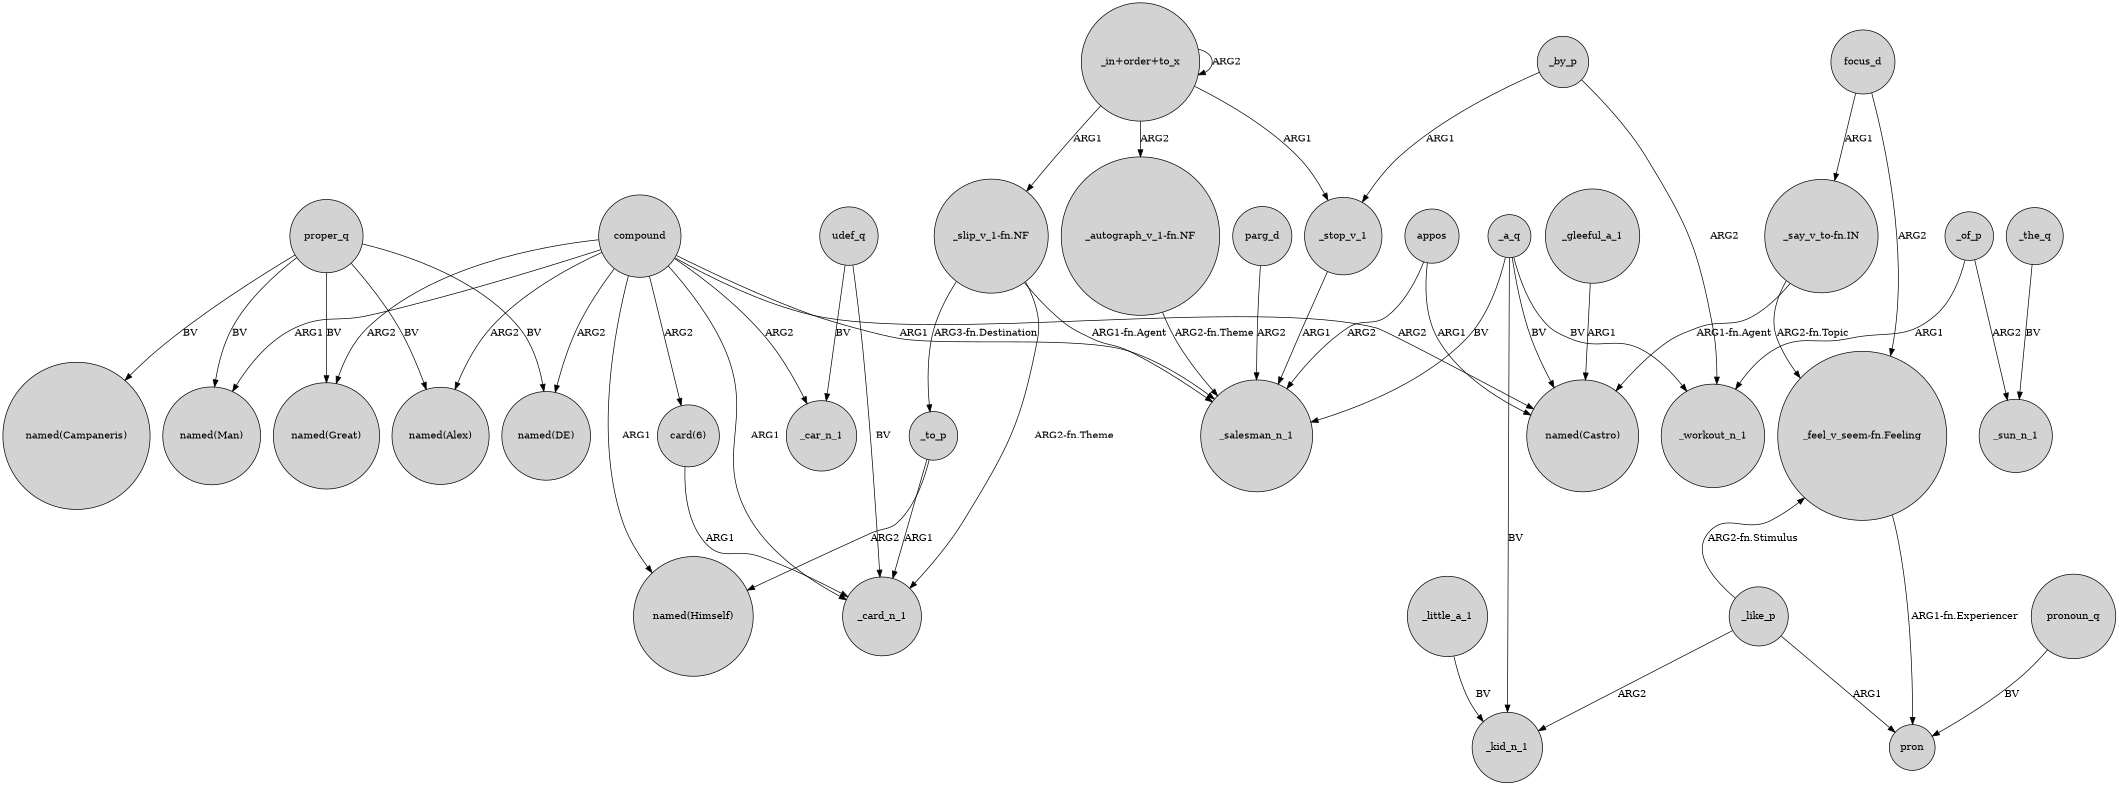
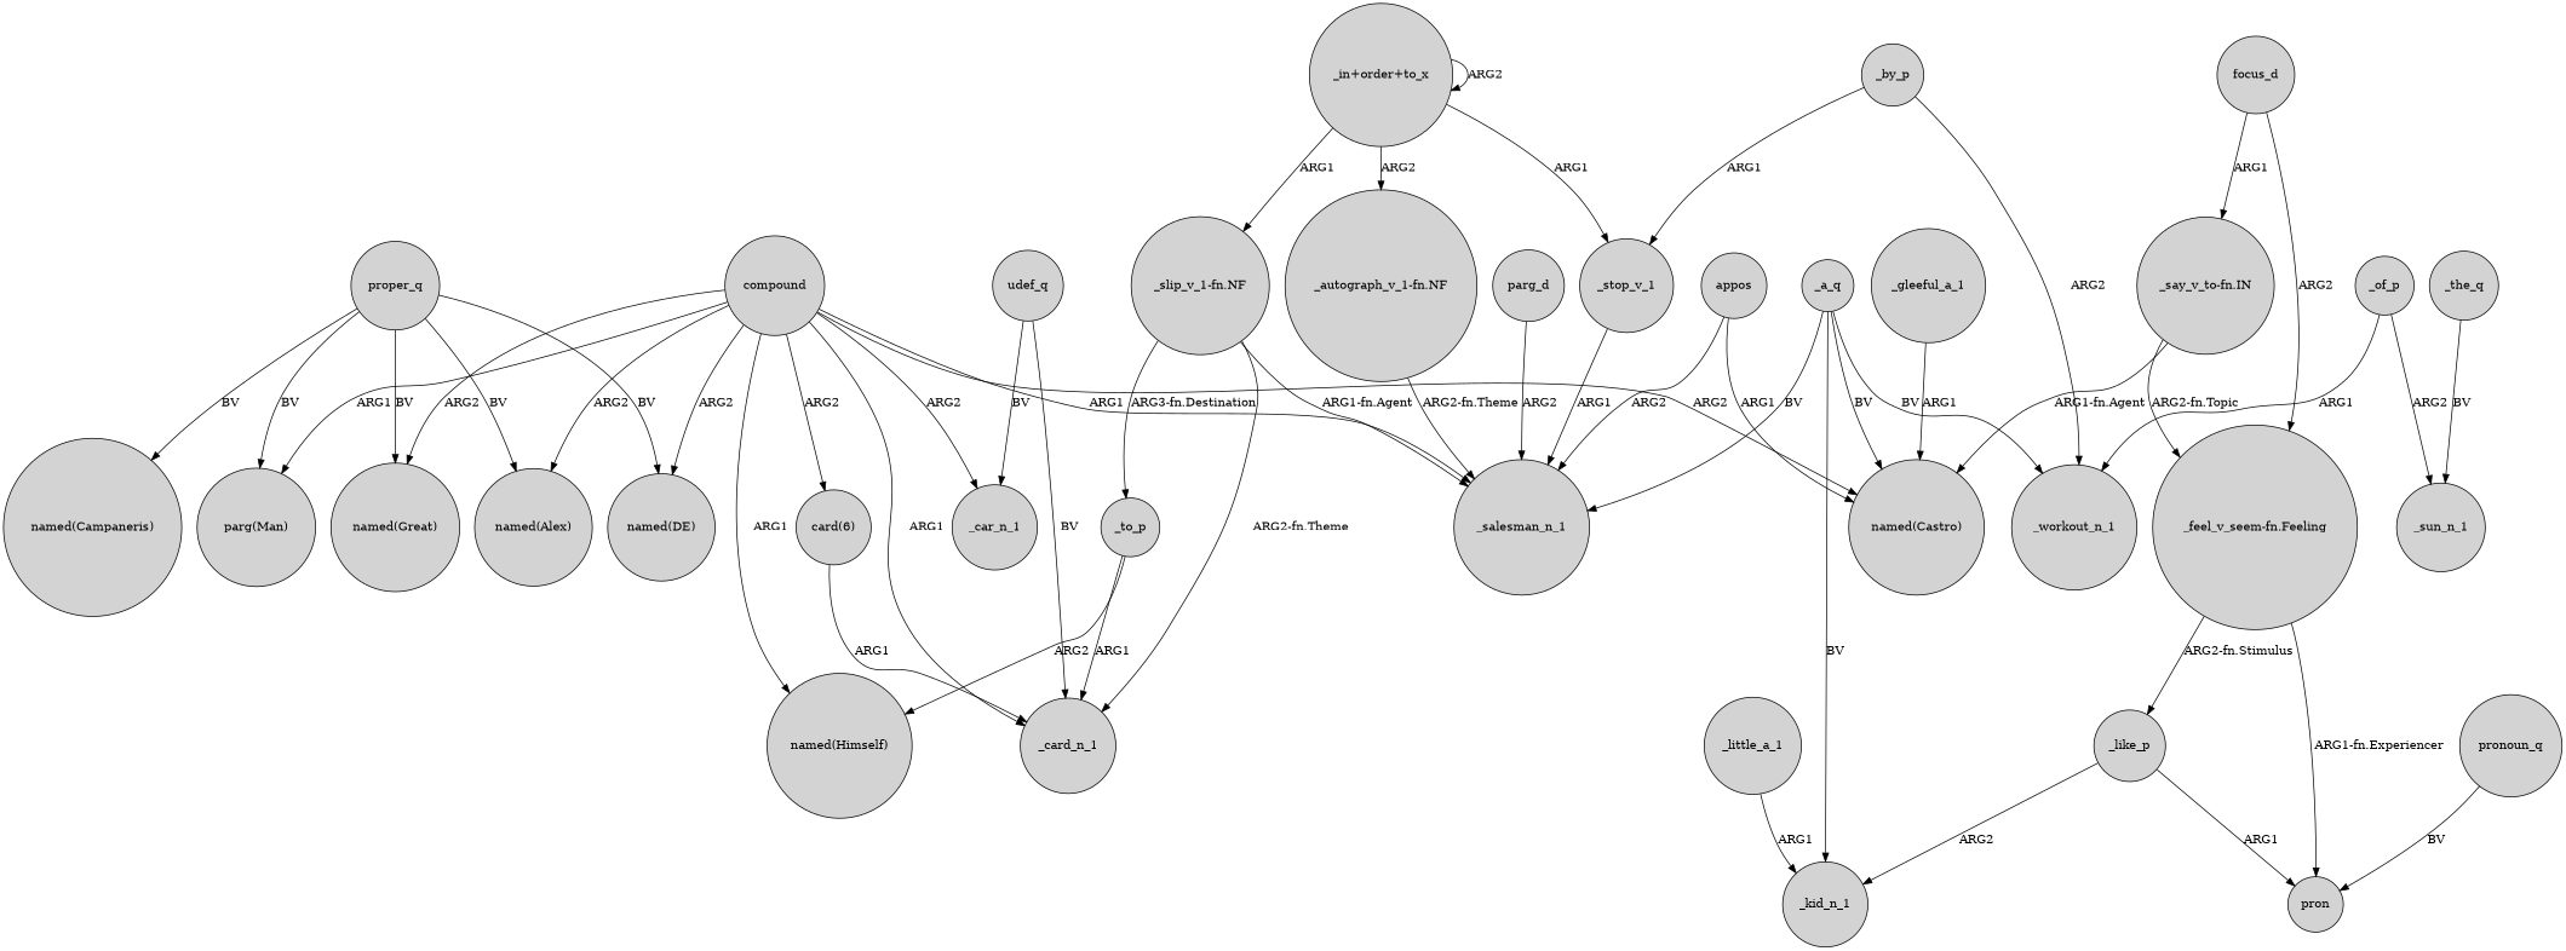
  digraph {
    node [shape=circle style=filled]
    compound
-   "named(Man)"
+   "named(Man)" [label="parg(Man)"]
    "named(Himself)"
    _salesman_n_1
    "named(Castro)"
    _card_n_1
    "named(Great)"
    "named(Alex)"
    "named(DE)"
    _car_n_1
    "card(6)"
    "_autograph_v_1-fn.NF"
    "_in+order+to_x"
    _stop_v_1
    "_slip_v_1-fn.NF"
    _to_p
    _the_q
    _sun_n_1
    _by_p
    _workout_n_1
    "_feel_v_seem-fn.Feeling"
    pron
    _like_p
    _kid_n_1
    udef_q
    _a_q
    pronoun_q
    focus_d
    "_say_v_to-fn.IN"
    appos
    proper_q
    "named(Campaneris)"
    parg_d
    _little_a_1
    _of_p
    _gleeful_a_1
    compound -> "named(Man)" [label=ARG1]
    compound -> "named(Himself)" [label=ARG1]
    compound -> _salesman_n_1 [label=ARG1]
    compound -> "named(Castro)" [label=ARG2]
    compound -> _card_n_1 [label=ARG1]
    compound -> "named(Great)" [label=ARG2]
    compound -> "named(Alex)" [label=ARG2]
    compound -> "named(DE)" [label=ARG2]
    compound -> _car_n_1 [label=ARG2]
    compound -> "card(6)" [label=ARG2]
    "card(6)" -> _card_n_1 [label=ARG1]
    "_autograph_v_1-fn.NF" -> _salesman_n_1 [label="ARG2-fn.Theme"]
    "_in+order+to_x" -> "_autograph_v_1-fn.NF" [label=ARG2]
    "_in+order+to_x" -> "_in+order+to_x" [label=ARG2]
    "_in+order+to_x" -> _stop_v_1 [label=ARG1]
    "_in+order+to_x" -> "_slip_v_1-fn.NF" [label=ARG1]
    _stop_v_1 -> _salesman_n_1 [label=ARG1]
    "_slip_v_1-fn.NF" -> _salesman_n_1 [label="ARG1-fn.Agent"]
    "_slip_v_1-fn.NF" -> _card_n_1 [label="ARG2-fn.Theme"]
    "_slip_v_1-fn.NF" -> _to_p [label="ARG3-fn.Destination"]
    _to_p -> "named(Himself)" [label=ARG2]
    _to_p -> _card_n_1 [label=ARG1]
    _the_q -> _sun_n_1 [label=BV]
    _by_p -> _stop_v_1 [label=ARG1]
    _by_p -> _workout_n_1 [label=ARG2]
    "_feel_v_seem-fn.Feeling" -> pron [label="ARG1-fn.Experiencer"]
-   _like_p -> "_feel_v_seem-fn.Feeling" [label="ARG2-fn.Stimulus"]
+   "_feel_v_seem-fn.Feeling" -> _like_p [label="ARG2-fn.Stimulus"]
    _like_p -> pron [label=ARG1]
    _like_p -> _kid_n_1 [label=ARG2]
    udef_q -> _card_n_1 [label=BV]
    udef_q -> _car_n_1 [label=BV]
    _a_q -> _salesman_n_1 [label=BV]
    _a_q -> "named(Castro)" [label=BV]
    _a_q -> _workout_n_1 [label=BV]
    _a_q -> _kid_n_1 [label=BV]
    pronoun_q -> pron [label=BV]
    focus_d -> "_feel_v_seem-fn.Feeling" [label=ARG2]
    focus_d -> "_say_v_to-fn.IN" [label=ARG1]
    "_say_v_to-fn.IN" -> "named(Castro)" [label="ARG1-fn.Agent"]
    "_say_v_to-fn.IN" -> "_feel_v_seem-fn.Feeling" [label="ARG2-fn.Topic"]
    appos -> _salesman_n_1 [label=ARG2]
    appos -> "named(Castro)" [label=ARG1]
    proper_q -> "named(Man)" [label=BV]
    proper_q -> "named(Great)" [label=BV]
    proper_q -> "named(Alex)" [label=BV]
    proper_q -> "named(DE)" [label=BV]
    proper_q -> "named(Campaneris)" [label=BV]
    parg_d -> _salesman_n_1 [label=ARG2]
-   _little_a_1 -> _kid_n_1 [label=BV]
+   _little_a_1 -> _kid_n_1 [label=ARG1]
    _of_p -> _sun_n_1 [label=ARG2]
    _of_p -> _workout_n_1 [label=ARG1]
    _gleeful_a_1 -> "named(Castro)" [label=ARG1]
  }
